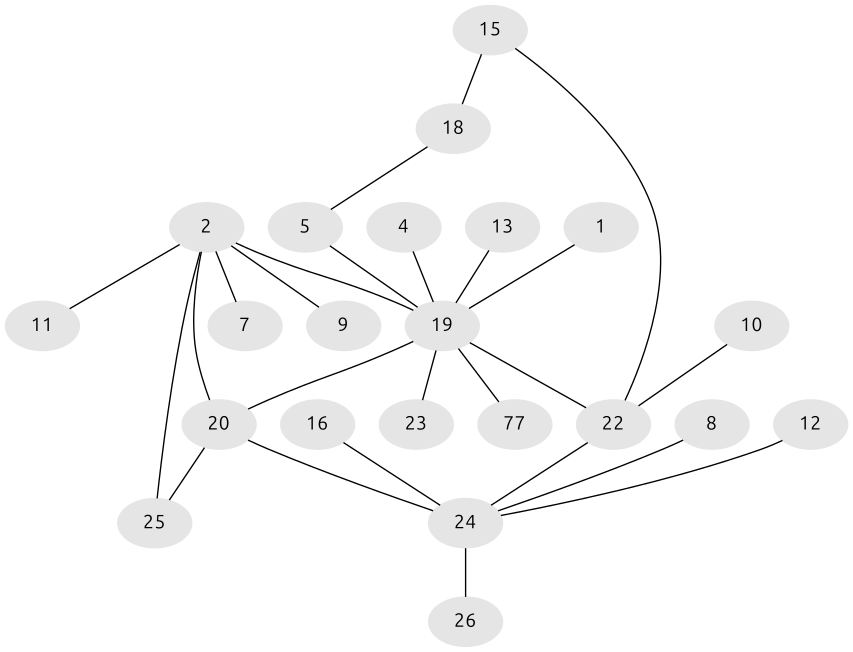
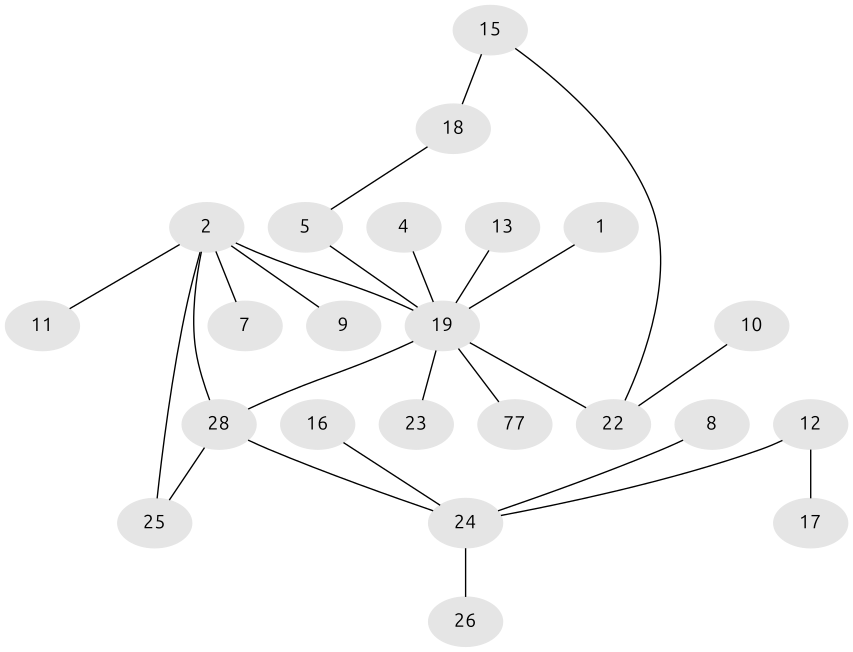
  graph {
    fontname=Ubuntu
    node [color=gray90 fontname=Ubuntu style=filled]
    edge [fontname=Ubuntu weight=1.0]
    1
    19
-   20
+   20 [label=28]
    22
    23
    n6 [label=77]
    2
    7
    9
    11
    25
    24
    15
    18
    4
    5
    8
    26
    10
    12
+   17
    13
    16
    1 -- 19
    19 -- 20 [weight=2.0]
    19 -- 22 [weight=2.0]
    19 -- 23
    19 -- n6
    20 -- 25
    20 -- 24
-   22 -- 24
    2 -- 19 [weight=3.0]
    2 -- 20
    2 -- 7
    2 -- 9
    2 -- 11
    2 -- 25
    24 -- 26
    15 -- 22
    15 -- 18
    18 -- 5
    4 -- 19
    5 -- 19
    8 -- 24
    10 -- 22
    12 -- 24
+   12 -- 17
    13 -- 19
    16 -- 24 [weight=2.0]
  }
